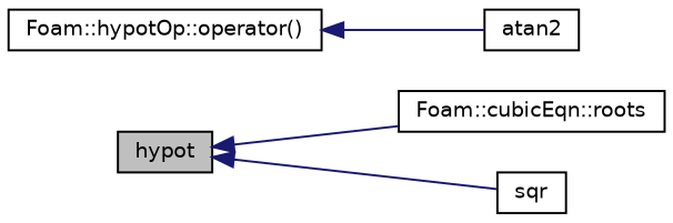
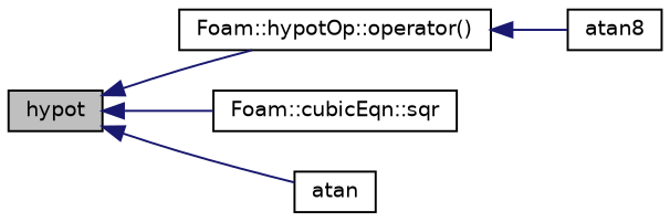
  digraph {
    rankdir=LR
    node [color=black fontname=Helvetica fontsize=10 shape=record]
    edge [color=midnightblue dir=back fontname=Helvetica fontsize=10 labelfontname=Helvetica labelfontsize=10 style=solid]
    n1 [fillcolor=grey75 fontcolor=black height=0.2 label=hypot style=filled width=0.4]
    n2 [height=0.2 label="Foam::hypotOp::operator()" width=0.4]
-   n3 [height=0.2 label="Foam::cubicEqn::roots" width=0.4]
-   n4 [height=0.2 label=sqr width=0.4]
-   n5 [height=0.2 label=atan2 width=0.4]
+   n3 [height=0.2 label="Foam::cubicEqn::sqr" width=0.4]
+   n4 [height=0.2 label=atan width=0.4]
+   n5 [height=0.2 label=atan8 width=0.4]
+   n1 -> n2
    n1 -> n3
    n1 -> n4
    n2 -> n5
  }
